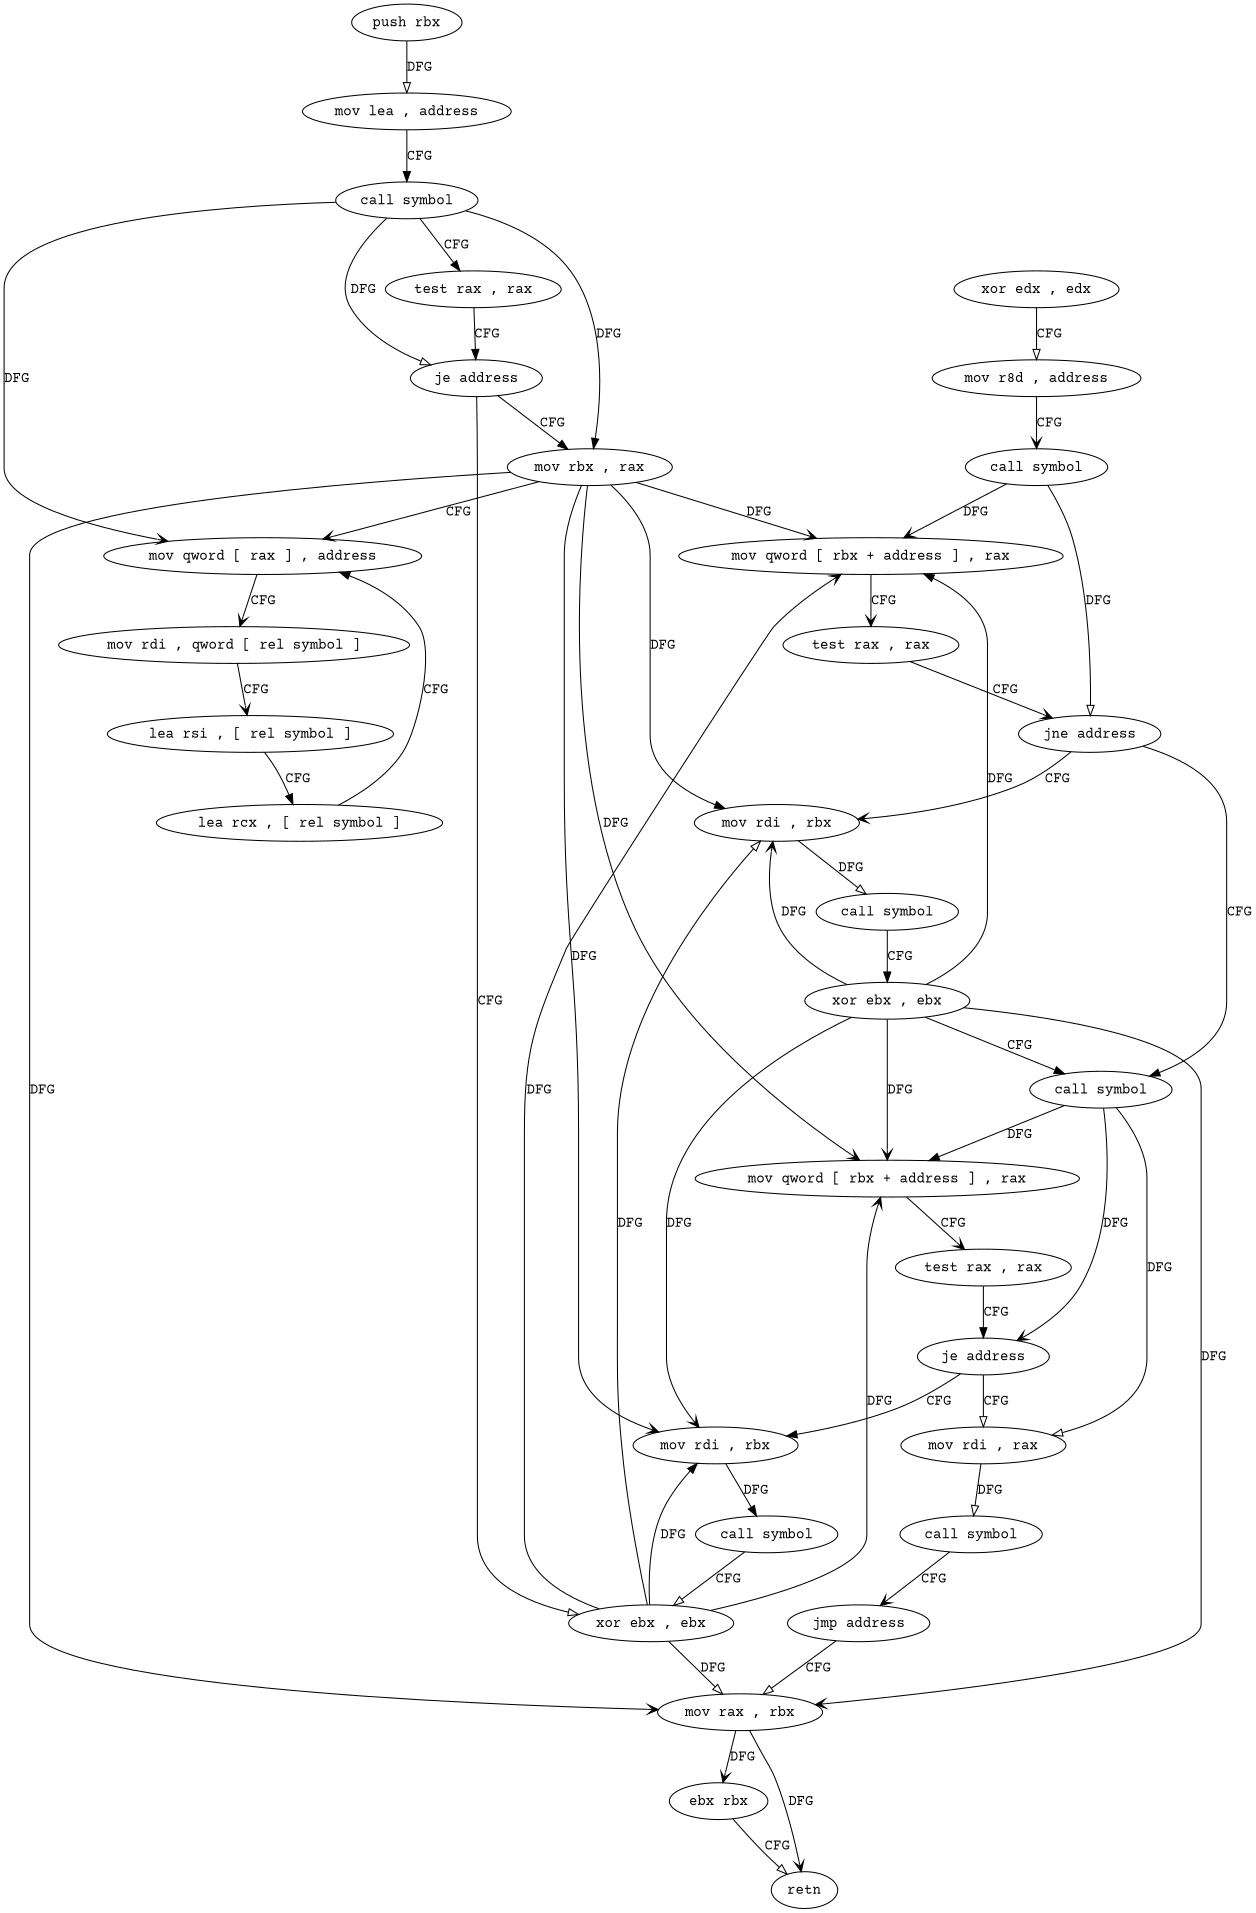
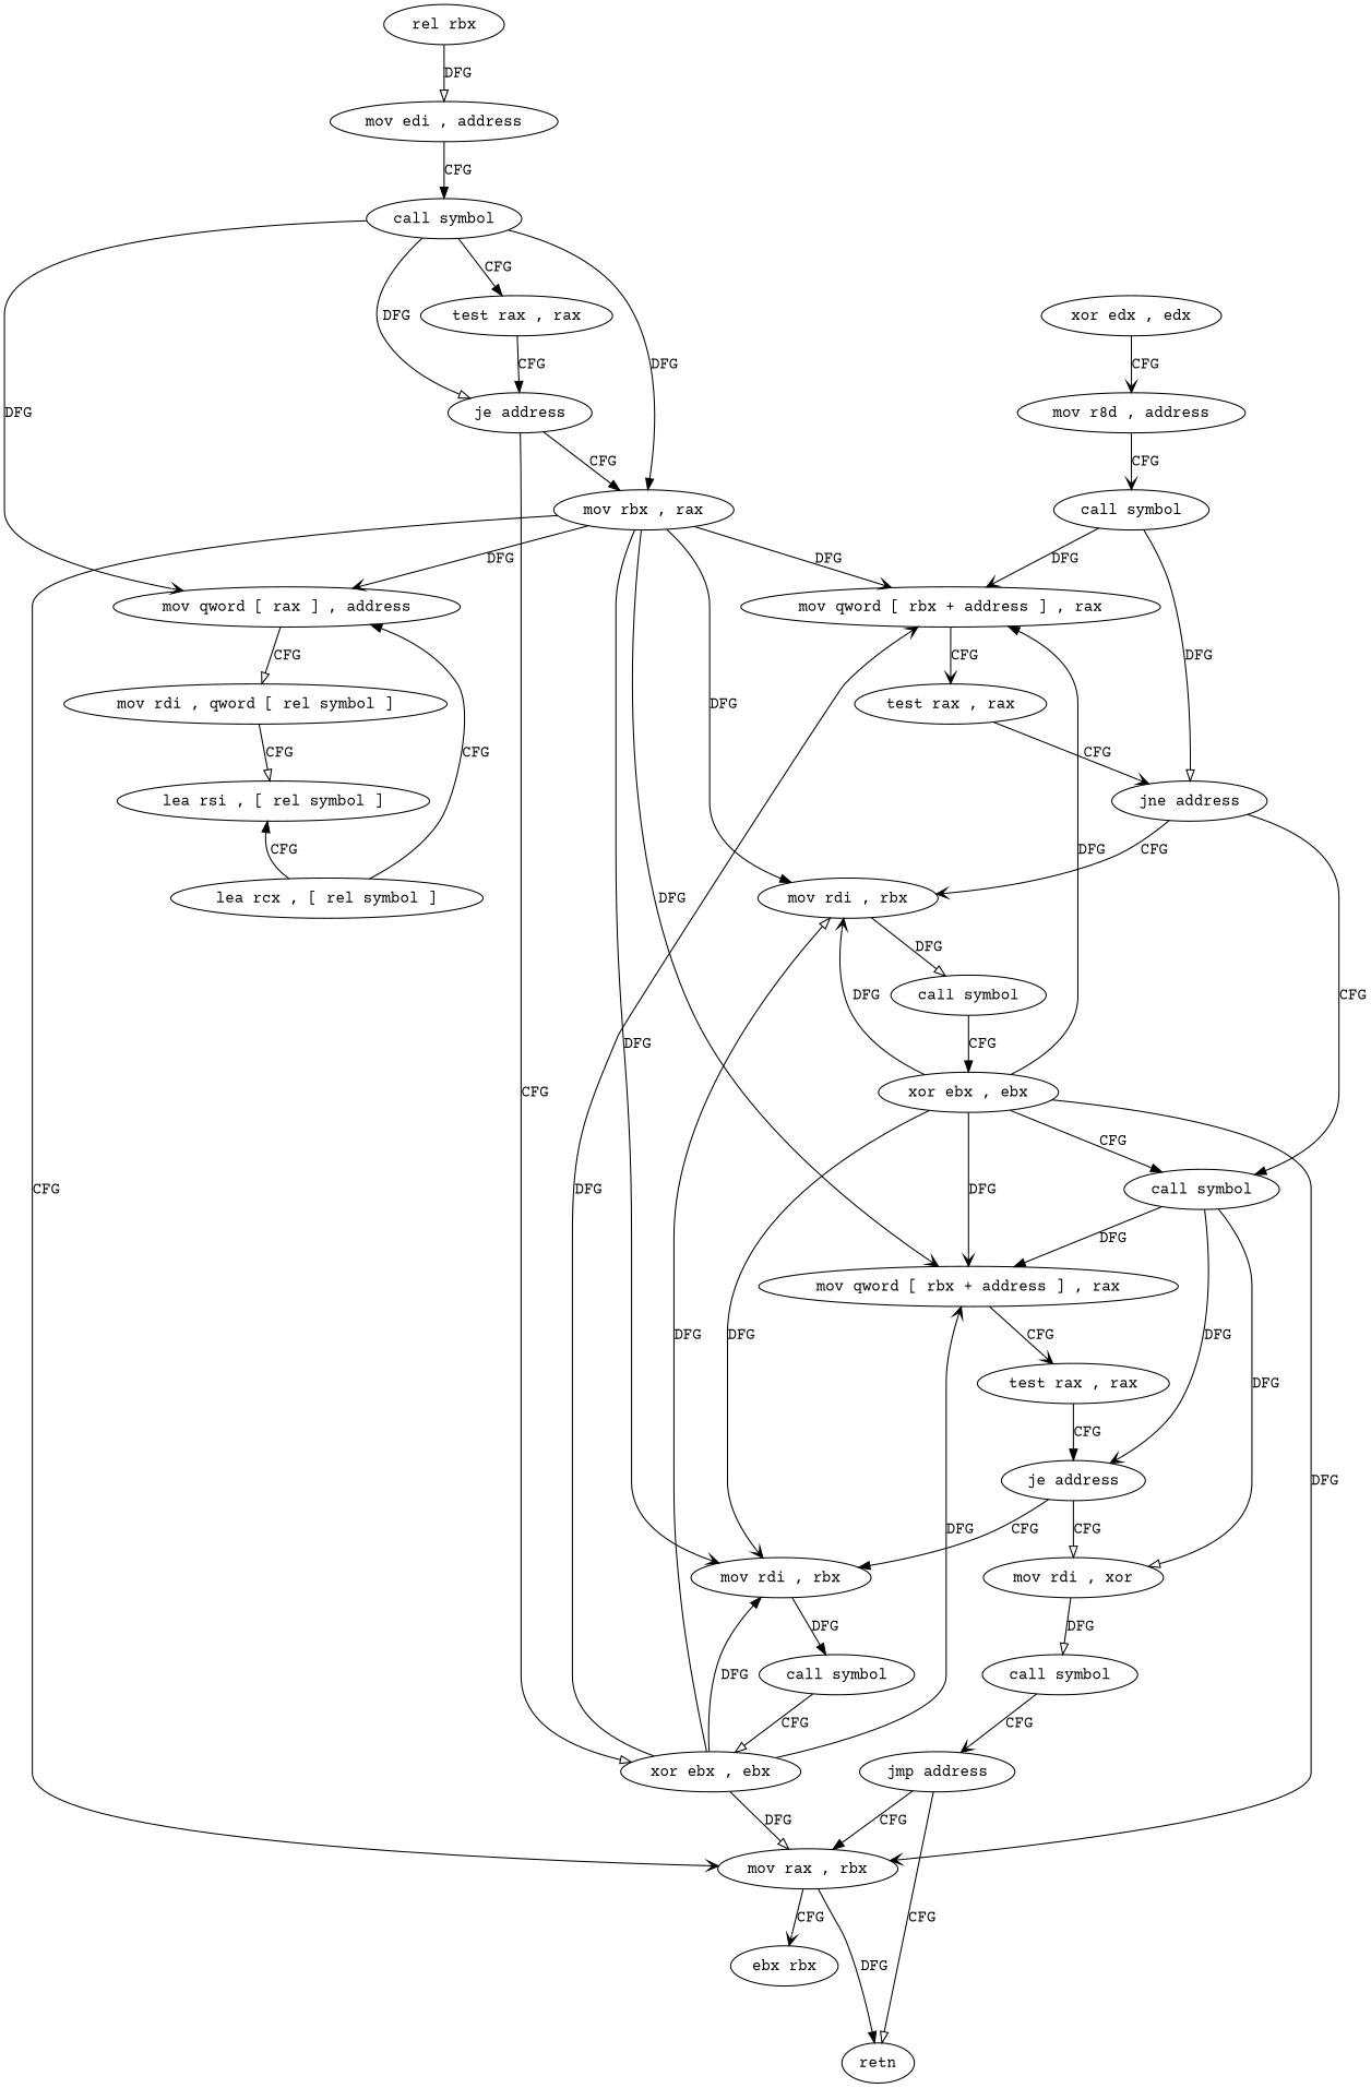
  digraph {
    fontname="Courier Prime"
    node [fontname="Courier Prime"]
    edge [arrowhead=vee fontname="Courier Prime"]
-   n1 [label="push rbx"]
-   n2 [label="mov lea , address"]
+   n1 [label="rel rbx"]
+   n2 [label="mov edi , address"]
    n3 [label="call symbol"]
    n4 [label="test rax , rax"]
    n5 [label="je address"]
    n6 [label="mov rbx , rax"]
    n7 [label="mov qword [ rax ] , address"]
    n8 [label="xor ebx , ebx"]
    n9 [label="mov rax , rbx"]
    n10 [label="mov qword [ rbx + address ] , rax"]
    n11 [label="mov rdi , rbx"]
    n12 [label="mov qword [ rbx + address ] , rax"]
    n13 [label="mov rdi , rbx"]
    n14 [label="mov rdi , qword [ rel symbol ]"]
    n15 [label="ebx rbx"]
    n16 [label=retn]
    n17 [label="test rax , rax"]
    n18 [label="call symbol"]
    n19 [label="test rax , rax"]
    n20 [label="call symbol"]
    n21 [label="lea rsi , [ rel symbol ]"]
    n22 [label="lea rcx , [ rel symbol ]"]
    n23 [label="xor edx , edx"]
    n24 [label="mov r8d , address"]
    n25 [label="call symbol"]
    n26 [label="jne address"]
    n27 [label="call symbol"]
    n28 [label="je address"]
-   n29 [label="mov rdi , rax"]
+   n29 [label="mov rdi , xor"]
    n30 [label="call symbol"]
    n31 [label="xor ebx , ebx"]
    n32 [label="jmp address"]
    n1 -> n2 [arrowhead=onormal label=DFG]
    n2 -> n3 [arrowhead=normal label=CFG]
    n3 -> n4 [arrowhead=normal label=CFG]
    n3 -> n5 [arrowhead=onormal label=DFG]
    n3 -> n6 [arrowhead=normal label=DFG]
    n3 -> n7 [label=DFG]
    n4 -> n5 [arrowhead=normal label=CFG]
    n5 -> n6 [arrowhead=normal label=CFG]
    n5 -> n8 [arrowhead=onormal label=CFG]
-   n6 -> n7 [label=CFG]
-   n6 -> n9 [label=DFG]
+   n6 -> n7 [label=DFG]
+   n6 -> n9 [label=CFG]
    n6 -> n10 [label=DFG]
    n6 -> n11 [arrowhead=normal label=DFG]
    n6 -> n12 [label=DFG]
    n6 -> n13 [label=DFG]
-   n7 -> n14 [label=CFG]
+   n7 -> n14 [arrowhead=onormal label=CFG]
    n8 -> n9 [arrowhead=onormal label=DFG]
    n8 -> n10 [label=DFG]
    n8 -> n11 [arrowhead=onormal label=DFG]
    n8 -> n12 [label=DFG]
    n8 -> n13 [arrowhead=normal label=DFG]
-   n9 -> n15 [label=DFG]
-   n9 -> n16 [label=DFG]
+   n9 -> n15 [label=CFG]
+   n9 -> n16 [arrowhead=normal label=DFG]
    n10 -> n17 [label=CFG]
    n11 -> n18 [arrowhead=onormal label=DFG]
    n12 -> n19 [label=CFG]
    n13 -> n20 [arrowhead=normal label=DFG]
-   n14 -> n21 [label=CFG]
-   n15 -> n16 [arrowhead=onormal label=CFG]
+   n14 -> n21 [arrowhead=onormal label=CFG]
+   n32 -> n16 [arrowhead=onormal label=CFG]
    n17 -> n26 [label=CFG]
    n18 -> n31 [arrowhead=normal label=CFG]
    n19 -> n28 [arrowhead=normal label=CFG]
    n20 -> n8 [arrowhead=onormal label=CFG]
-   n21 -> n22 [arrowhead=normal label=CFG]
+   n22 -> n21 [arrowhead=normal label=CFG]
    n22 -> n7 [arrowhead=normal label=CFG]
-   n23 -> n24 [arrowhead=onormal label=CFG]
+   n23 -> n24 [label=CFG]
    n24 -> n25 [label=CFG]
    n25 -> n10 [label=DFG]
    n25 -> n26 [arrowhead=onormal label=DFG]
    n26 -> n11 [label=CFG]
    n26 -> n27 [arrowhead=normal label=CFG]
    n27 -> n12 [arrowhead=normal label=DFG]
    n27 -> n28 [label=DFG]
    n27 -> n29 [arrowhead=onormal label=DFG]
    n28 -> n13 [arrowhead=normal label=CFG]
    n28 -> n29 [arrowhead=onormal label=CFG]
    n29 -> n30 [arrowhead=onormal label=DFG]
    n30 -> n32 [label=CFG]
    n31 -> n9 [label=DFG]
    n31 -> n10 [arrowhead=normal label=DFG]
    n31 -> n11 [label=DFG]
    n31 -> n12 [label=DFG]
    n31 -> n13 [label=DFG]
    n31 -> n27 [arrowhead=normal label=CFG]
-   n32 -> n9 [arrowhead=onormal label=CFG]
+   n32 -> n9 [arrowhead=normal label=CFG]
  }
